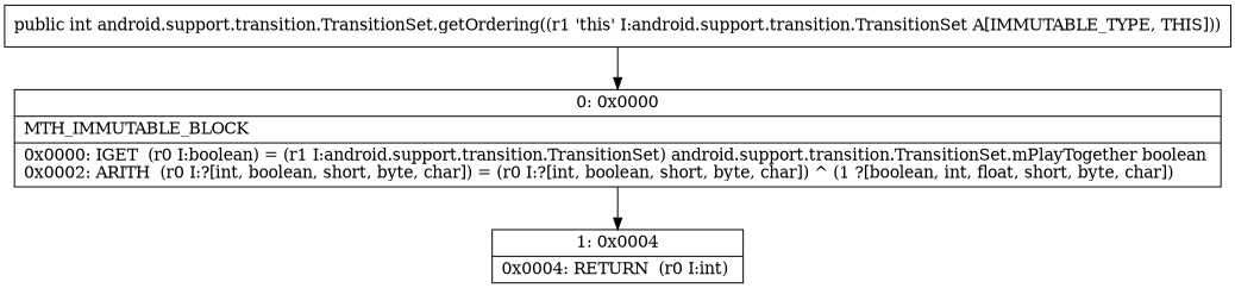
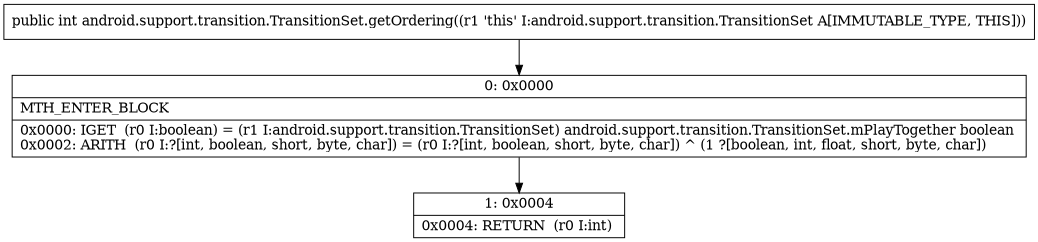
  digraph {
    node [shape=record]
-   n1 [label="{0\:\ 0x0000|MTH_IMMUTABLE_BLOCK\l|0x0000: IGET  (r0 I:boolean) = (r1 I:android.support.transition.TransitionSet) android.support.transition.TransitionSet.mPlayTogether boolean \l0x0002: ARITH  (r0 I:?[int, boolean, short, byte, char]) = (r0 I:?[int, boolean, short, byte, char]) ^ (1 ?[boolean, int, float, short, byte, char]) \l}"]
+   n1 [label="{0\:\ 0x0000|MTH_ENTER_BLOCK\l|0x0000: IGET  (r0 I:boolean) = (r1 I:android.support.transition.TransitionSet) android.support.transition.TransitionSet.mPlayTogether boolean \l0x0002: ARITH  (r0 I:?[int, boolean, short, byte, char]) = (r0 I:?[int, boolean, short, byte, char]) ^ (1 ?[boolean, int, float, short, byte, char]) \l}"]
    n2 [label="{1\:\ 0x0004|0x0004: RETURN  (r0 I:int) \l}"]
    n3 [label="{public int android.support.transition.TransitionSet.getOrdering((r1 'this' I:android.support.transition.TransitionSet A[IMMUTABLE_TYPE, THIS])) }"]
    n1 -> n2
    n3 -> n1
  }
